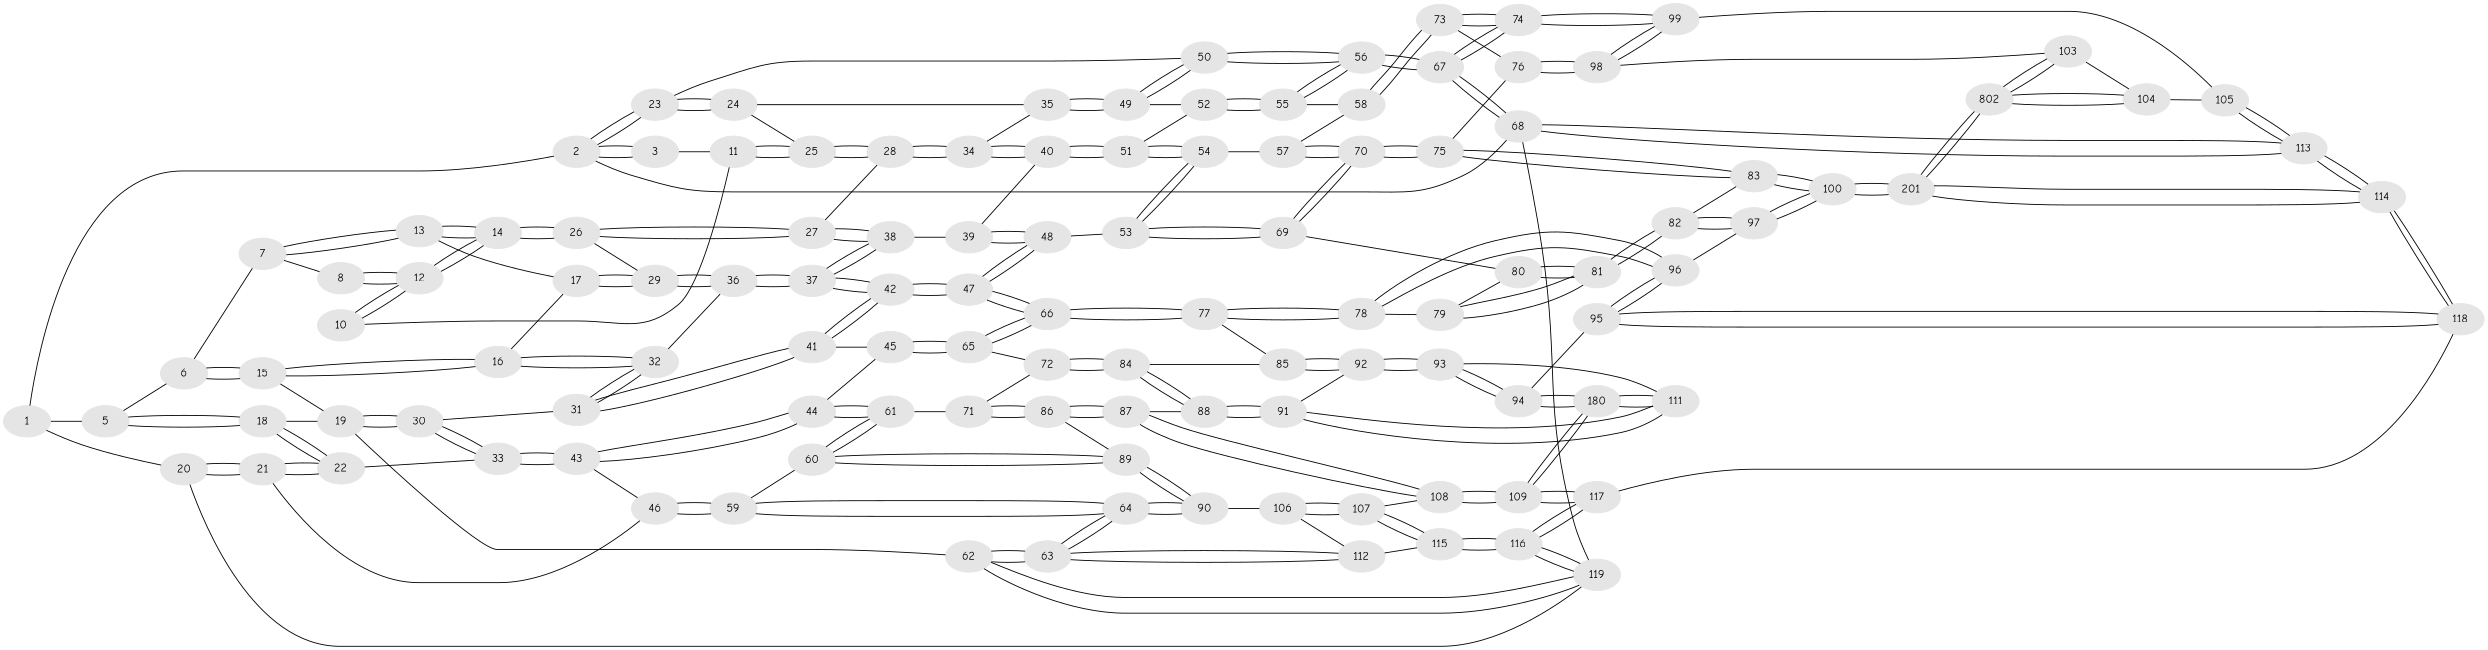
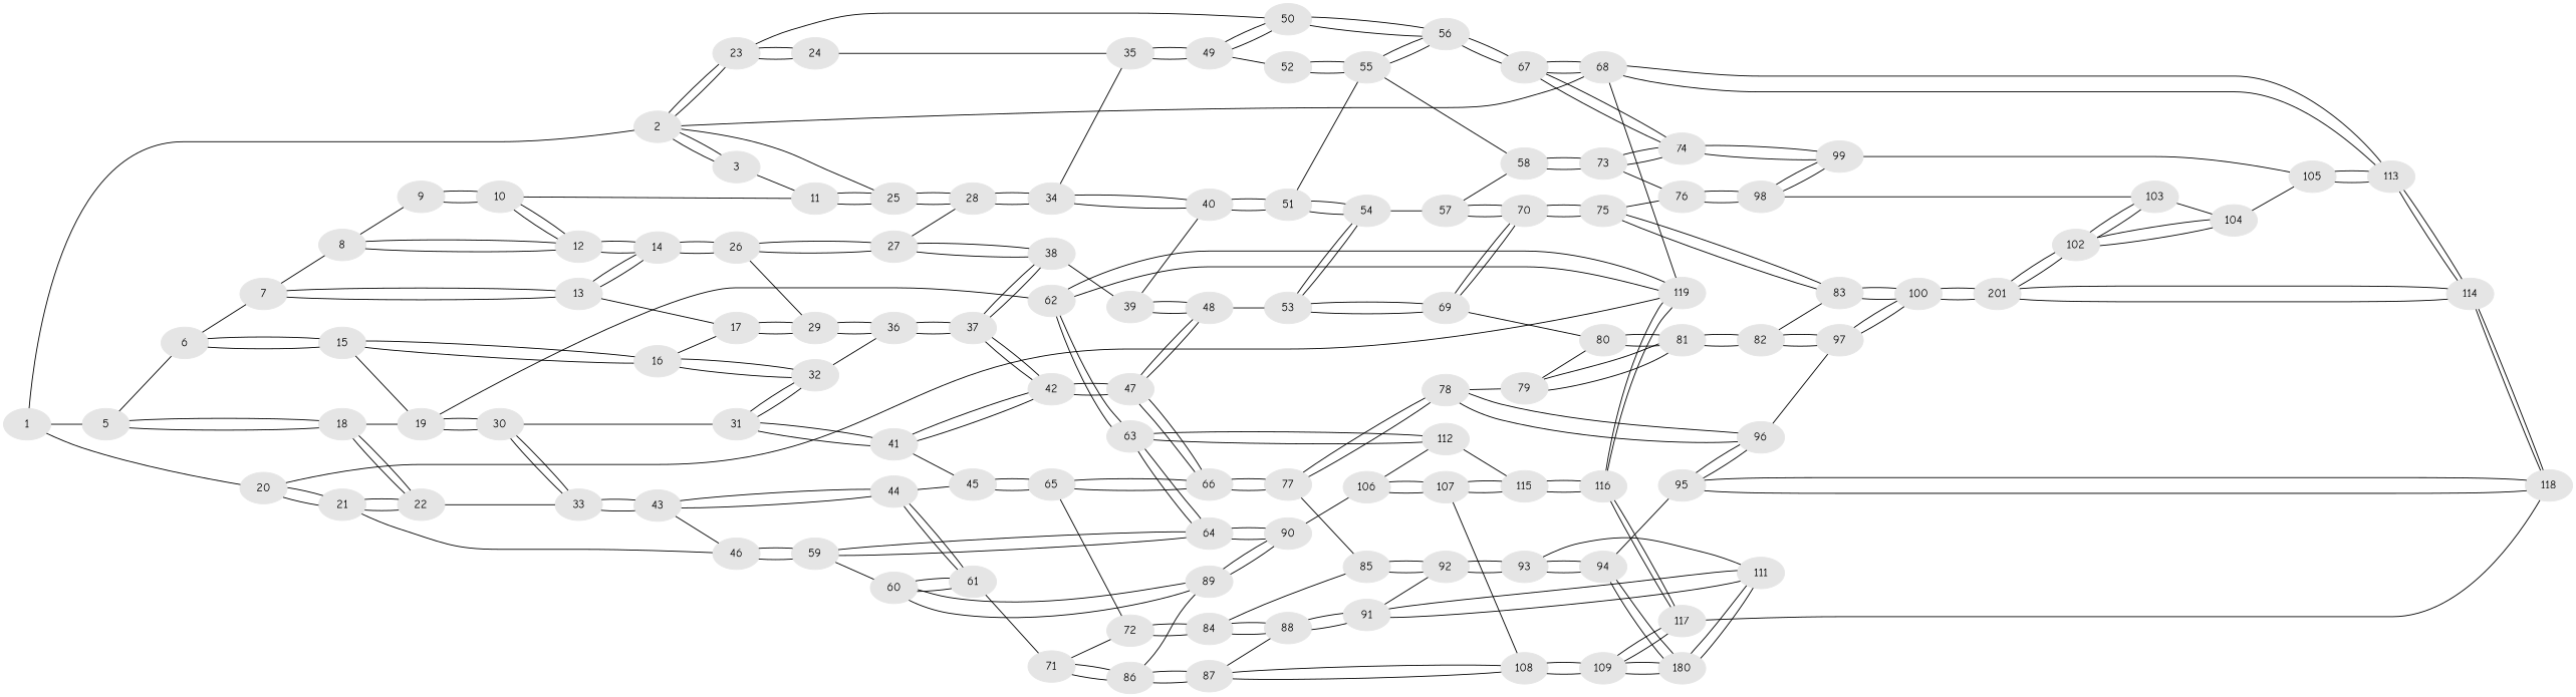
  graph {
    fontname="Comic Neue"
    rankdir=LR
    node [color=gray90 fontname="Comic Neue" style=filled]
    edge [fontname="Comic Neue"]
    1
    2
    5
    20
    3
    23
    68
    6
    18
    21
    119
    11
    24
    50
    113
    25
+   9
    10
    7
    15
    19
    22
    8
    13
    16
    12
    14
    17
    28
    26
    29
    27
    32
    30
    62
    36
    33
    31
    46
    63
    59
    43
    35
    56
    49
    34
    38
    39
    40
    37
    41
    42
    45
    44
    51
    52
    47
    48
    53
    54
    65
    66
    61
    71
    72
    60
    64
    77
    69
    55
    67
    57
    58
    70
    80
    73
    74
    75
    76
    89
    90
    86
    112
    115
    106
    84
    78
    85
    99
    114
    81
    83
    87
    88
    98
    105
    100
    103
    79
    96
    92
    97
    82
    n104 [label=201]
    91
    93
    108
    109
    111
    107
    94
    95
    n113 [label=180]
    118
    104
-   102 [label=802]
+   102
    116
    117
    1 -- 2
    1 -- 5
    1 -- 20
    2 -- 3
    2 -- 3
    2 -- 23
    2 -- 23
    2 -- 68
    5 -- 6
    5 -- 18
    5 -- 18
    20 -- 21
    20 -- 21
    20 -- 119
    3 -- 11
    23 -- 24
    23 -- 24
    23 -- 50
    68 -- 119
    68 -- 113
    68 -- 113
    6 -- 7
    6 -- 15
    6 -- 15
    18 -- 19
    18 -- 22
    18 -- 22
    21 -- 22
    21 -- 22
    21 -- 46
    11 -- 25
    11 -- 25
-   24 -- 25
+   2 -- 25
    24 -- 35
    50 -- 56
    50 -- 56
    113 -- 114
    113 -- 114
    25 -- 28
    25 -- 28
+   9 -- 10
+   9 -- 10
    10 -- 11
    10 -- 12
    10 -- 12
    7 -- 8
    7 -- 13
    7 -- 13
    15 -- 19
    15 -- 16
    15 -- 16
    19 -- 30
    19 -- 30
    19 -- 62
    22 -- 33
+   8 -- 9
    8 -- 12
    8 -- 12
    13 -- 14
    13 -- 14
    13 -- 17
    16 -- 17
    16 -- 32
    16 -- 32
    12 -- 14
    12 -- 14
    14 -- 26
    14 -- 26
    17 -- 29
    17 -- 29
    28 -- 34
    28 -- 34
    26 -- 29
    26 -- 27
    26 -- 27
    29 -- 36
    29 -- 36
    27 -- 28
    27 -- 38
    27 -- 38
    32 -- 36
    30 -- 33
    30 -- 33
    30 -- 31
    62 -- 119
    62 -- 119
    62 -- 63
    62 -- 63
    36 -- 37
    36 -- 37
    33 -- 43
    33 -- 43
    31 -- 32
    31 -- 32
    31 -- 41
    31 -- 41
    46 -- 59
    46 -- 59
    63 -- 64
    63 -- 64
    63 -- 112
    63 -- 112
    59 -- 60
    59 -- 64
    59 -- 64
    43 -- 46
    43 -- 44
    43 -- 44
    35 -- 49
    35 -- 49
    56 -- 67
    56 -- 67
    49 -- 50
    49 -- 50
    49 -- 52
    34 -- 35
    34 -- 40
    34 -- 40
    38 -- 39
    39 -- 40
    39 -- 48
    39 -- 48
    40 -- 51
    40 -- 51
    37 -- 38
    37 -- 38
    37 -- 42
    37 -- 42
    41 -- 42
    41 -- 42
    41 -- 45
    42 -- 47
    42 -- 47
    45 -- 65
    45 -- 65
    44 -- 45
    44 -- 61
    44 -- 61
-   51 -- 52
+   51 -- 55
    51 -- 54
    51 -- 54
    52 -- 55
    52 -- 55
    47 -- 48
    47 -- 48
    47 -- 66
    47 -- 66
    48 -- 53
    53 -- 54
    53 -- 54
    53 -- 69
    53 -- 69
    54 -- 57
    65 -- 66
    65 -- 66
    65 -- 72
    66 -- 77
    66 -- 77
    61 -- 71
    71 -- 72
    71 -- 86
    71 -- 86
    72 -- 84
    72 -- 84
    60 -- 61
    60 -- 61
    60 -- 89
    60 -- 89
    64 -- 90
    64 -- 90
    77 -- 78
    77 -- 78
    77 -- 85
    69 -- 70
    69 -- 70
    69 -- 80
    55 -- 56
    55 -- 56
    55 -- 58
    67 -- 68
    67 -- 68
    67 -- 74
    67 -- 74
    57 -- 58
    57 -- 70
    57 -- 70
    58 -- 73
    58 -- 73
    70 -- 75
    70 -- 75
    80 -- 81
    80 -- 81
    73 -- 74
    73 -- 74
    73 -- 76
    74 -- 99
    74 -- 99
    75 -- 76
    75 -- 83
    75 -- 83
    76 -- 98
    76 -- 98
    89 -- 90
    89 -- 90
    90 -- 106
    86 -- 89
    86 -- 87
    86 -- 87
    112 -- 115
    115 -- 116
    115 -- 116
    106 -- 112
    106 -- 107
    106 -- 107
    84 -- 85
    84 -- 88
    84 -- 88
    78 -- 79
    78 -- 96
    78 -- 96
    85 -- 92
    85 -- 92
    99 -- 105
    114 -- 118
    114 -- 118
    81 -- 82
    81 -- 82
    83 -- 100
    83 -- 100
    87 -- 88
    87 -- 108
    87 -- 108
    88 -- 91
    88 -- 91
    98 -- 99
    98 -- 99
    98 -- 103
    105 -- 113
    105 -- 113
    100 -- n104
    100 -- n104
    103 -- 104
    79 -- 80
    79 -- 81
    79 -- 81
    96 -- 97
    92 -- 93
    92 -- 93
    97 -- 100
    97 -- 100
    82 -- 83
    82 -- 97
    82 -- 97
    n104 -- 114
    n104 -- 114
    n104 -- 102
    n104 -- 102
    91 -- 92
    91 -- 111
    91 -- 111
    93 -- 111
    93 -- 94
    93 -- 94
    108 -- 109
    108 -- 109
    109 -- n113
    109 -- n113
    109 -- 117
    109 -- 117
    107 -- 115
    107 -- 115
    107 -- 108
    94 -- 95
    94 -- n113
    94 -- n113
    95 -- 96
    95 -- 96
    95 -- 118
    95 -- 118
    n113 -- 111
    n113 -- 111
    104 -- 105
    102 -- 103
    102 -- 103
    102 -- 104
    102 -- 104
    116 -- 119
    116 -- 119
    116 -- 117
    116 -- 117
    117 -- 118
  }
